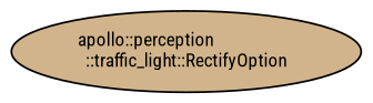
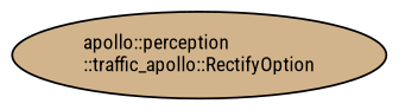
  digraph {
    rankdir=LR
    fontname="Roboto Condensed"
-   n1 [color=black fillcolor=tan fontname="Roboto Condensed" fontsize=10 height=0.2 label="apollo::perception\l::traffic_light::RectifyOption" shape=ellipse style=filled width=0.4]
+   n1 [color=black fillcolor=tan fontname="Roboto Condensed" fontsize=10 height=0.2 label="apollo::perception\l::traffic_apollo::RectifyOption" shape=ellipse style=filled width=0.4]
  }
